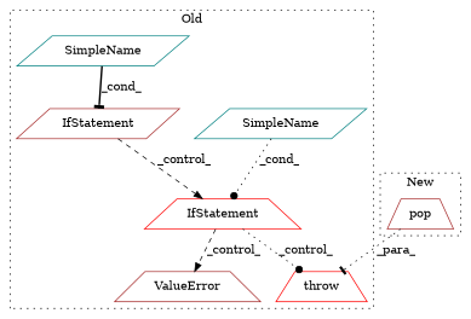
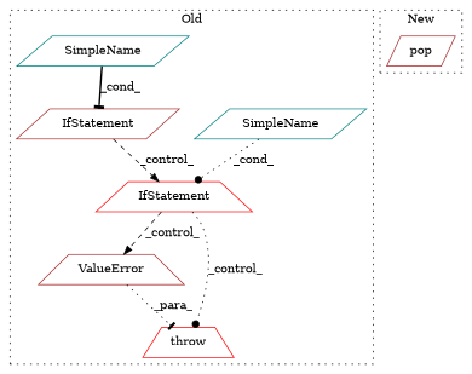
  digraph {
    node [a=32 color=brown shape=trapezium]
    edge [arrowhead=tee style=dotted]
    n1 [l="11,1" label=ValueError s="12714,12764"]
    n2 [a=25 color=red l="10,2" label=IfStatement s="12662,12696"]
    n3 [a=53 color=red l=6 label=throw s=12708]
    n4 [a=42 color=teal label=SimpleName shape=parallelogram]
    n5 [a=42 color=teal label=SimpleName shape=parallelogram]
    n6 [a=25 l="10,2" label=IfStatement s="12539,12575" shape=parallelogram]
-   n7 [l="4,1" label=pop s="13168,13191"]
+   n7 [l="4,1" label=pop s="13168,13191" shape=parallelogram]
    subgraph cluster_1 {
      label=Old
      style=dotted
      n1
      n2
      n3
      n4
      n5
      n6
    }
    subgraph cluster_2 {
      label=New
      style=dotted
      n7
    }
-   n7 -> n3 [label=_para_]
+   n1 -> n3 [label=_para_]
    n2 -> n1 [arrowhead=normal label=_control_ style=dashed]
    n2 -> n3 [arrowhead=dot label=_control_]
    n4 -> n2 [arrowhead=dot label=_cond_]
    n5 -> n6 [label=_cond_ style=bold]
    n6 -> n2 [arrowhead=normal label=_control_ style=dashed]
  }
